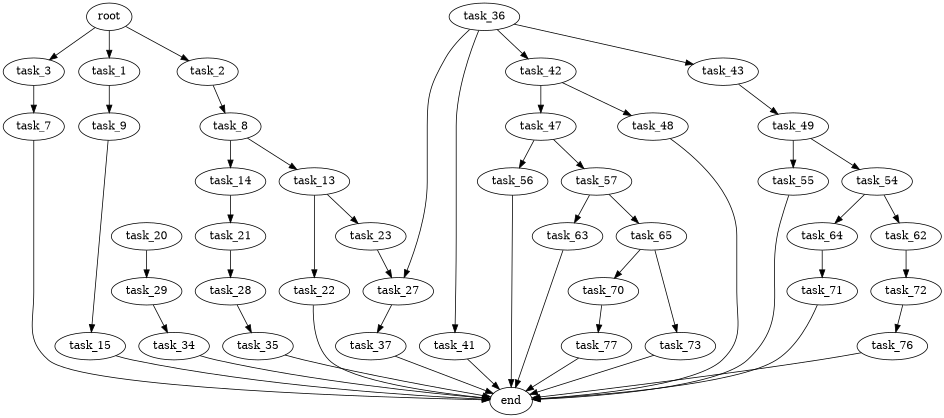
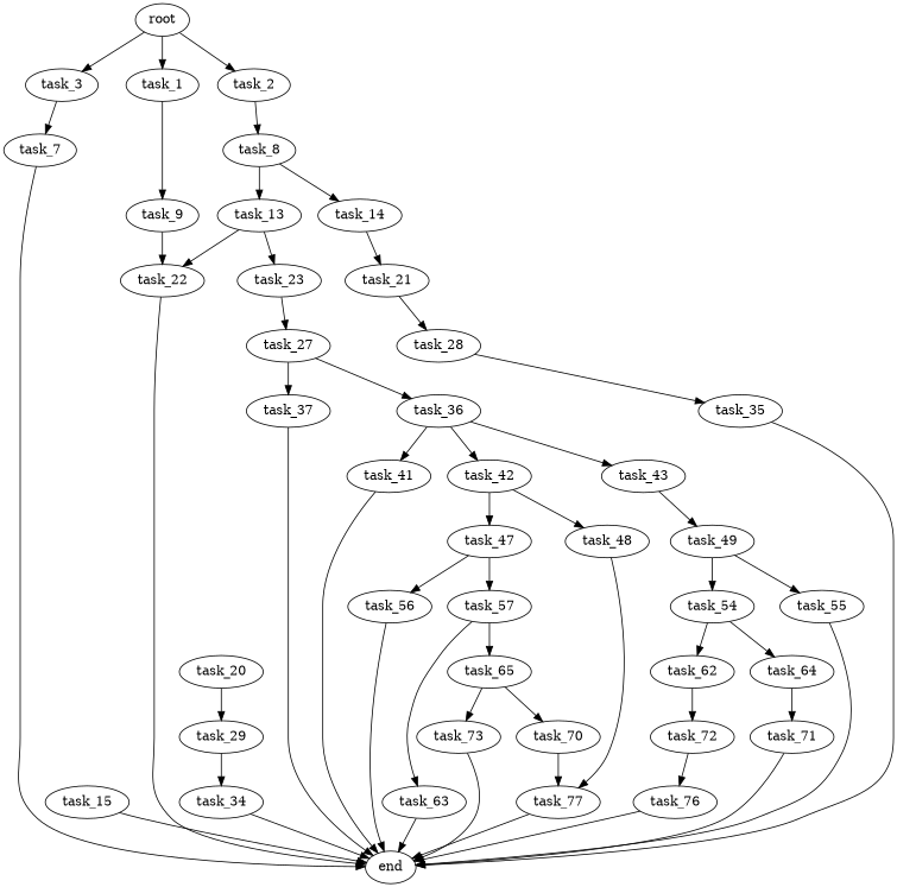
  digraph {
    root
    task_1
    task_2
    task_3
    task_9
    task_8
    task_7
    task_15
    task_13
    task_14
    end
    task_22
    task_23
    task_21
    task_27
    task_20
    task_29
    task_28
    task_34
    task_35
    task_36
    task_37
    task_41
    task_42
    task_43
    task_47
    task_48
    task_49
    task_56
    task_57
    task_54
    task_55
    task_63
    task_65
    task_62
    task_64
    task_72
    task_71
    task_70
    task_73
    task_76
    task_77
    root -> task_1
    root -> task_2
    root -> task_3
    task_1 -> task_9
    task_2 -> task_8
    task_3 -> task_7
-   task_9 -> task_15
+   task_9 -> task_22
    task_8 -> task_13
    task_8 -> task_14
    task_7 -> end
    task_15 -> end
    task_13 -> task_22
    task_13 -> task_23
    task_14 -> task_21
    task_22 -> end
    task_23 -> task_27
    task_21 -> task_28
-   task_36 -> task_27
+   task_27 -> task_36
    task_27 -> task_37
    task_20 -> task_29
    task_29 -> task_34
    task_28 -> task_35
    task_34 -> end
    task_35 -> end
    task_36 -> task_41
    task_36 -> task_42
    task_36 -> task_43
    task_37 -> end
    task_41 -> end
    task_42 -> task_47
    task_42 -> task_48
    task_43 -> task_49
    task_47 -> task_56
    task_47 -> task_57
-   task_48 -> end
+   task_48 -> task_77
    task_49 -> task_54
    task_49 -> task_55
    task_56 -> end
    task_57 -> task_63
    task_57 -> task_65
    task_54 -> task_62
    task_54 -> task_64
    task_55 -> end
    task_63 -> end
    task_65 -> task_70
    task_65 -> task_73
    task_62 -> task_72
    task_64 -> task_71
    task_72 -> task_76
    task_71 -> end
    task_70 -> task_77
    task_73 -> end
    task_76 -> end
    task_77 -> end
  }
